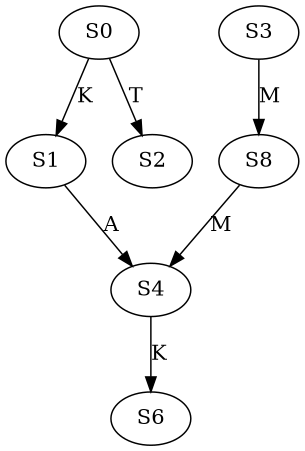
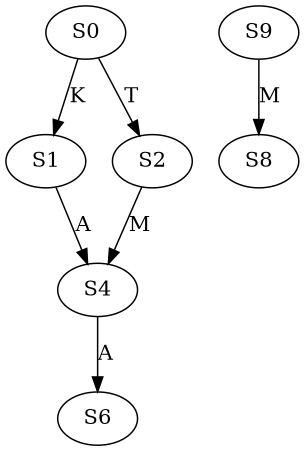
  strict digraph {
    S0
    S1
    S2
    S4
    n5 [label=S8]
-   S3
+   S3 [label=S9]
    S6
    S0 -> S1 [label=K]
    S0 -> S2 [label=T]
    S1 -> S4 [label=A]
-   n5 -> S4 [label=M]
-   S4 -> S6 [label=K]
+   S2 -> S4 [label=M]
+   S4 -> S6 [label=A]
    S3 -> n5 [label=M]
  }
